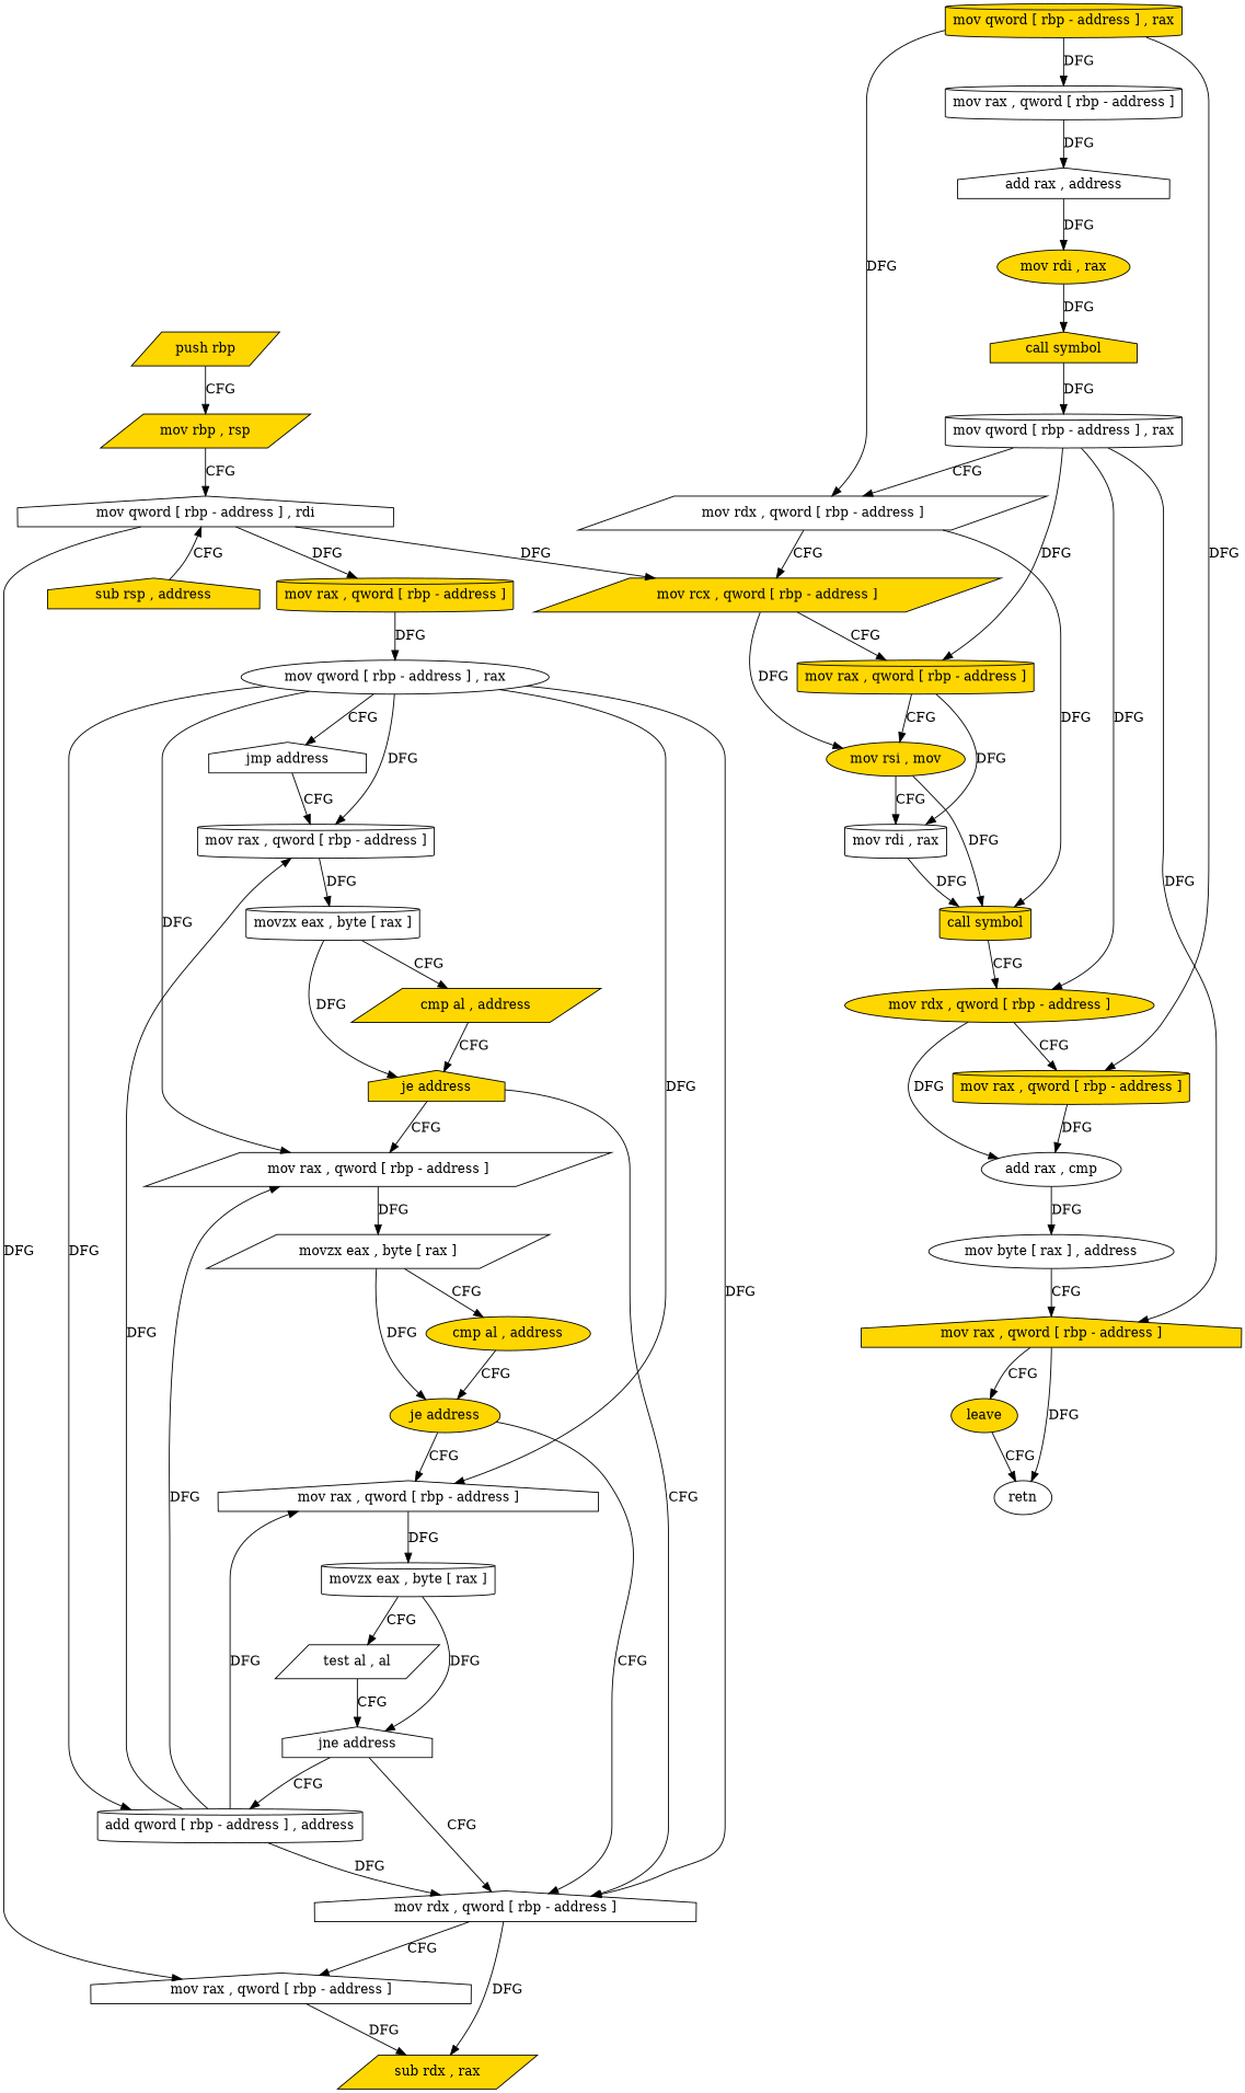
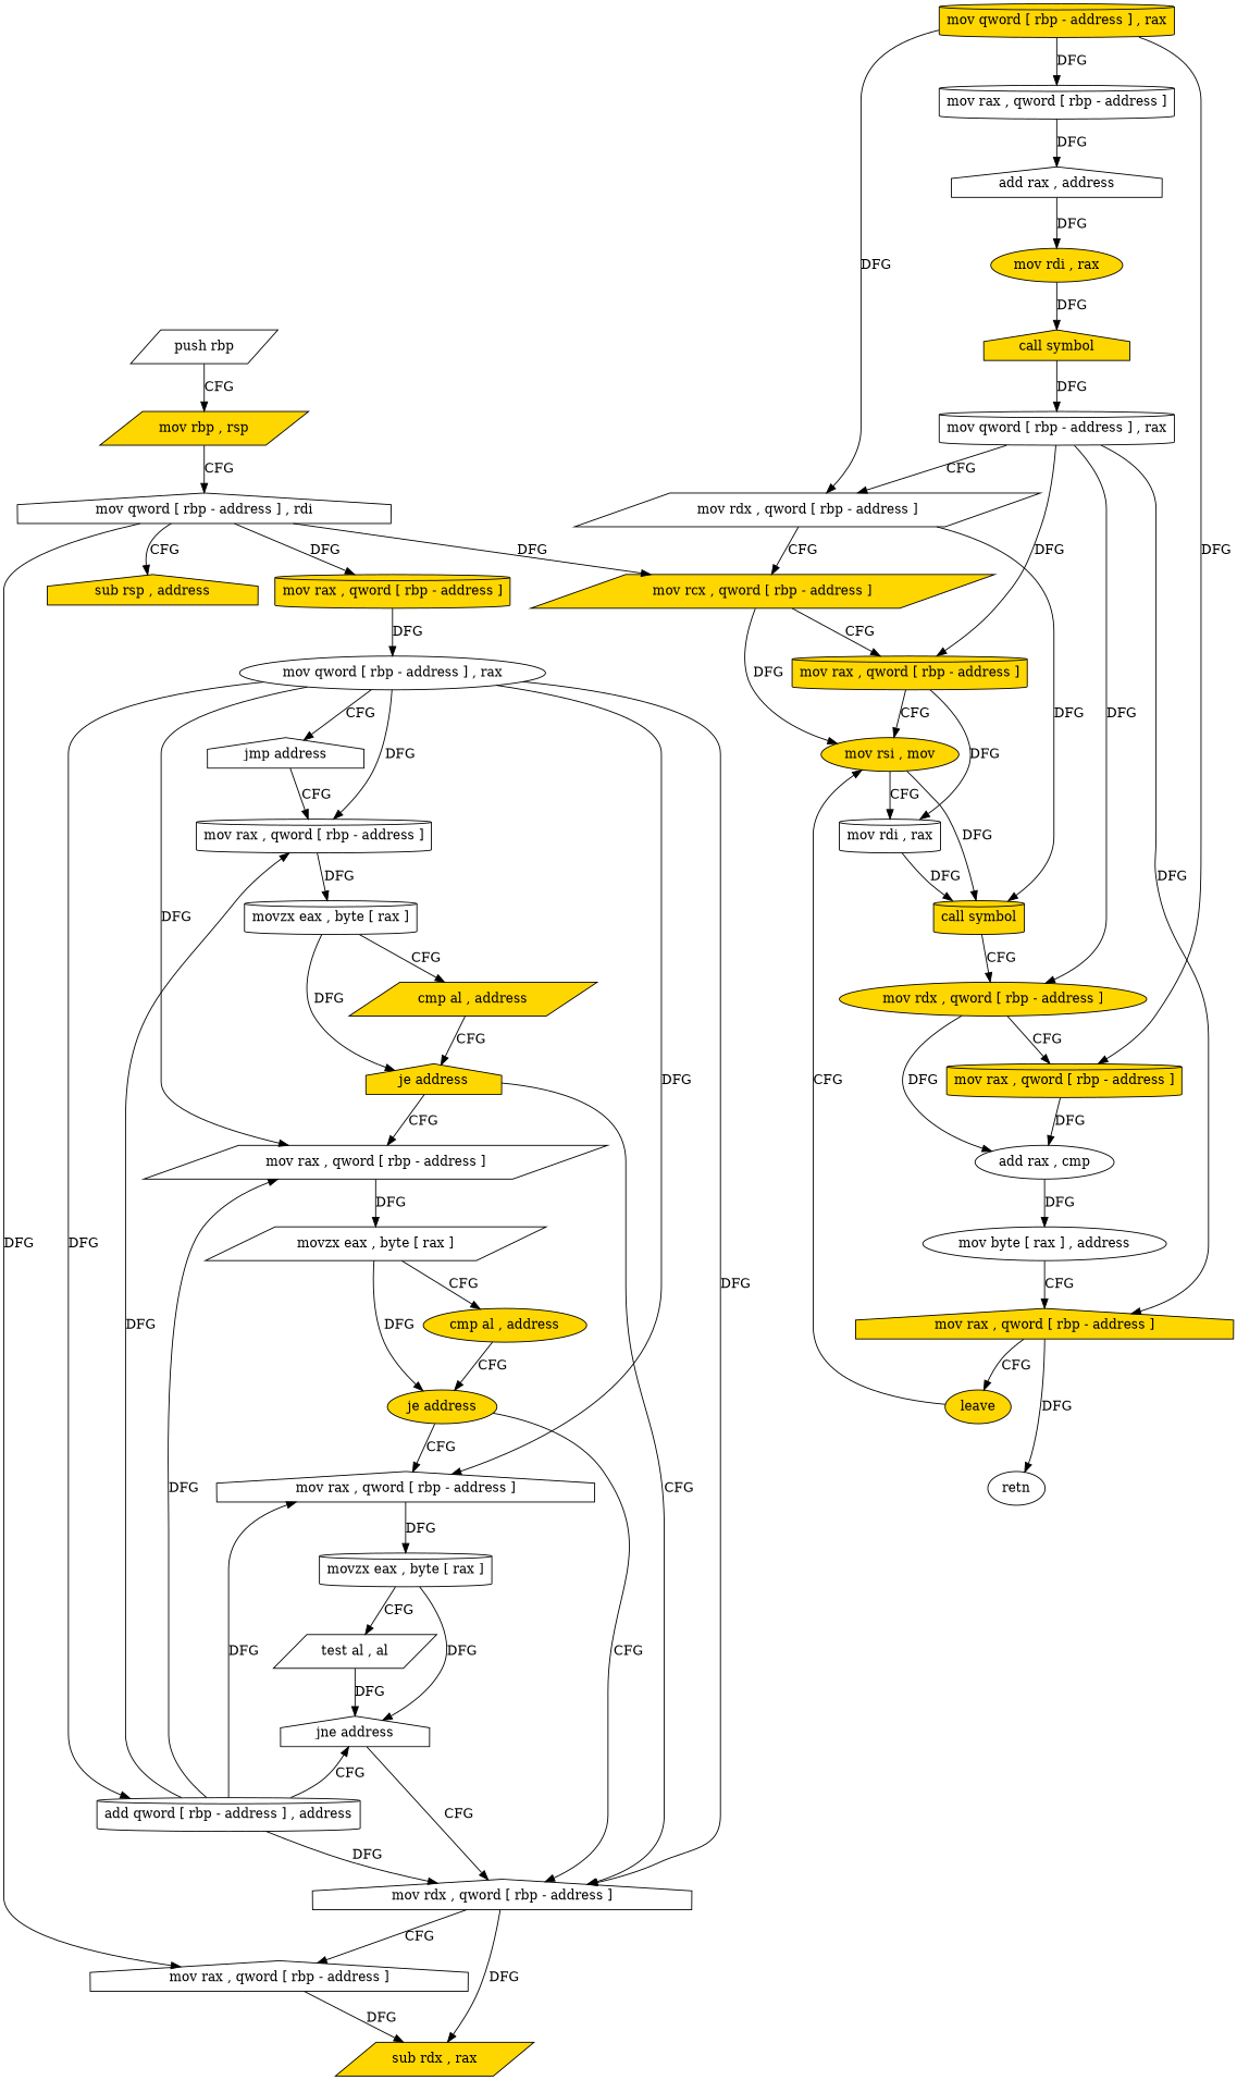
  digraph {
    node [fillcolor=white shape=cylinder style=filled]
-   n1 [fillcolor=gold label="push rbp" shape=parallelogram]
+   n1 [label="push rbp" shape=parallelogram]
    n2 [fillcolor=gold label="mov rbp , rsp" shape=parallelogram]
    n3 [label="mov qword [ rbp - address ] , rdi" shape=house]
    n4 [fillcolor=gold label="sub rsp , address" shape=house]
    n5 [fillcolor=gold label="mov rax , qword [ rbp - address ]"]
    n6 [label="mov rax , qword [ rbp - address ]" shape=house]
    n7 [fillcolor=gold label="mov rcx , qword [ rbp - address ]" shape=parallelogram]
    n8 [label="mov qword [ rbp - address ] , rax" shape=ellipse]
    n9 [fillcolor=gold label="sub rdx , rax" shape=parallelogram]
    n10 [fillcolor=gold label="mov rax , qword [ rbp - address ]"]
    n11 [fillcolor=gold label="mov rsi , mov" shape=ellipse]
    n12 [label="jmp address" shape=house]
    n13 [label="mov rax , qword [ rbp - address ]"]
    n14 [label="mov rdx , qword [ rbp - address ]" shape=house]
    n15 [label="mov rax , qword [ rbp - address ]" shape=parallelogram]
    n16 [label="mov rax , qword [ rbp - address ]" shape=house]
    n17 [label="add qword [ rbp - address ] , address"]
    n18 [label="movzx eax , byte [ rax ]"]
    n19 [label="movzx eax , byte [ rax ]" shape=parallelogram]
    n20 [label="movzx eax , byte [ rax ]"]
    n21 [fillcolor=gold label="cmp al , address" shape=parallelogram]
    n22 [fillcolor=gold label="je address" shape=house]
    n23 [fillcolor=gold label="cmp al , address" shape=ellipse]
    n24 [fillcolor=gold label="je address" shape=ellipse]
    n25 [fillcolor=gold label="mov qword [ rbp - address ] , rax"]
    n26 [label="mov rax , qword [ rbp - address ]"]
    n27 [label="mov rdx , qword [ rbp - address ]" shape=parallelogram]
    n28 [fillcolor=gold label="mov rax , qword [ rbp - address ]"]
    n29 [label="add rax , address" shape=house]
    n30 [fillcolor=gold label="call symbol"]
    n31 [label="add rax , cmp" shape=ellipse]
    n32 [fillcolor=gold label="mov rdi , rax" shape=ellipse]
    n33 [fillcolor=gold label="call symbol" shape=house]
    n34 [label="mov qword [ rbp - address ] , rax"]
    n35 [fillcolor=gold label="mov rdx , qword [ rbp - address ]" shape=ellipse]
    n36 [fillcolor=gold label="mov rax , qword [ rbp - address ]" shape=house]
    n37 [label="mov rdi , rax"]
    n38 [fillcolor=gold label=leave shape=ellipse]
    n39 [label=retn shape=ellipse]
    n40 [label="mov byte [ rax ] , address" shape=ellipse]
    n41 [label="test al , al" shape=parallelogram]
    n42 [label="jne address" shape=house]
    n1 -> n2 [label=CFG]
    n2 -> n3 [label=CFG]
    n3 -> n5 [label=DFG]
    n3 -> n6 [label=DFG]
    n3 -> n7 [label=DFG]
-   n4 -> n3 [label=CFG]
+   n3 -> n4 [label=CFG]
    n5 -> n8 [label=DFG]
    n6 -> n9 [label=DFG]
    n7 -> n10 [label=CFG]
    n7 -> n11 [label=DFG]
    n8 -> n12 [label=CFG]
    n8 -> n13 [label=DFG]
    n8 -> n14 [label=DFG]
    n8 -> n15 [label=DFG]
    n8 -> n16 [label=DFG]
    n8 -> n17 [label=DFG]
    n10 -> n11 [label=CFG]
    n10 -> n37 [label=DFG]
    n11 -> n30 [label=DFG]
    n11 -> n37 [label=CFG]
    n12 -> n13 [label=CFG]
    n13 -> n18 [label=DFG]
    n14 -> n6 [label=CFG]
    n14 -> n9 [label=DFG]
    n15 -> n19 [label=DFG]
    n16 -> n20 [label=DFG]
    n17 -> n13 [label=DFG]
    n17 -> n14 [label=DFG]
    n17 -> n15 [label=DFG]
    n17 -> n16 [label=DFG]
    n18 -> n21 [label=CFG]
    n18 -> n22 [label=DFG]
    n19 -> n23 [label=CFG]
    n19 -> n24 [label=DFG]
    n20 -> n41 [label=CFG]
    n20 -> n42 [label=DFG]
    n21 -> n22 [label=CFG]
    n22 -> n14 [label=CFG]
    n22 -> n15 [label=CFG]
    n23 -> n24 [label=CFG]
    n24 -> n14 [label=CFG]
    n24 -> n16 [label=CFG]
    n25 -> n26 [label=DFG]
    n25 -> n27 [label=DFG]
    n25 -> n28 [label=DFG]
    n26 -> n29 [label=DFG]
    n27 -> n7 [label=CFG]
    n27 -> n30 [label=DFG]
    n28 -> n31 [label=DFG]
    n29 -> n32 [label=DFG]
    n30 -> n35 [label=CFG]
    n31 -> n40 [label=DFG]
    n32 -> n33 [label=DFG]
    n33 -> n34 [label=DFG]
    n34 -> n10 [label=DFG]
    n34 -> n27 [label=CFG]
    n34 -> n35 [label=DFG]
    n34 -> n36 [label=DFG]
    n35 -> n28 [label=CFG]
    n35 -> n31 [label=DFG]
    n36 -> n38 [label=CFG]
    n36 -> n39 [label=DFG]
    n37 -> n30 [label=DFG]
-   n38 -> n39 [label=CFG]
+   n38 -> n11 [label=CFG]
    n40 -> n36 [label=CFG]
-   n41 -> n42 [label=CFG]
+   n41 -> n42 [label=DFG]
    n42 -> n14 [label=CFG]
-   n42 -> n17 [label=CFG]
+   n17 -> n42 [label=CFG]
  }
